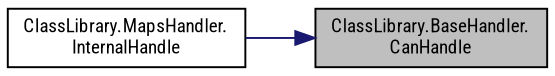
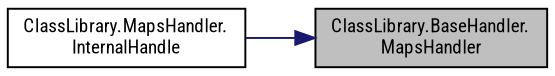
  digraph {
    rankdir=RL
    fontname="Roboto Condensed"
    node [color=black fontname="Roboto Condensed" fontsize=10 shape=record style=filled]
-   n1 [fillcolor=grey75 fontcolor=black height=0.2 label="ClassLibrary.BaseHandler.\lCanHandle" width=0.4]
+   n1 [fillcolor=grey75 fontcolor=black height=0.2 label="ClassLibrary.BaseHandler.\lMapsHandler" width=0.4]
    n2 [fillcolor=white height=0.2 label="ClassLibrary.MapsHandler.\lInternalHandle" width=0.4]
    n1 -> n2 [color=midnightblue dir=back fontname="Roboto Condensed" fontsize=10 labelfontname=Helvetica labelfontsize=10 style=solid]
  }
